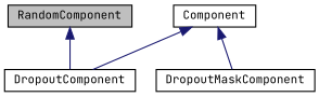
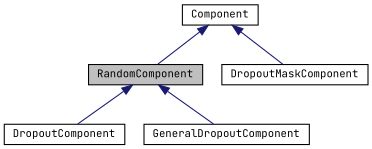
  digraph {
    fontname="JetBrains Mono"
    node [color=black fillcolor=white fontname="JetBrains Mono" fontsize=10 shape=record style=filled]
    edge [color=midnightblue dir=back fontname="JetBrains Mono" fontsize=10 labelfontname=Helvetica labelfontsize=10 style=solid]
    n1 [fillcolor=grey75 fontcolor=black height=0.2 label=RandomComponent width=0.4]
    n2 [height=0.2 label=DropoutComponent width=0.4]
+   n3 [height=0.2 label=GeneralDropoutComponent width=0.4]
    n4 [height=0.2 label=DropoutMaskComponent width=0.4]
    n5 [height=0.2 label=Component width=0.4]
    n1 -> n2
-   n5 -> n2
+   n1 -> n3
+   n5 -> n1
    n5 -> n4
  }
